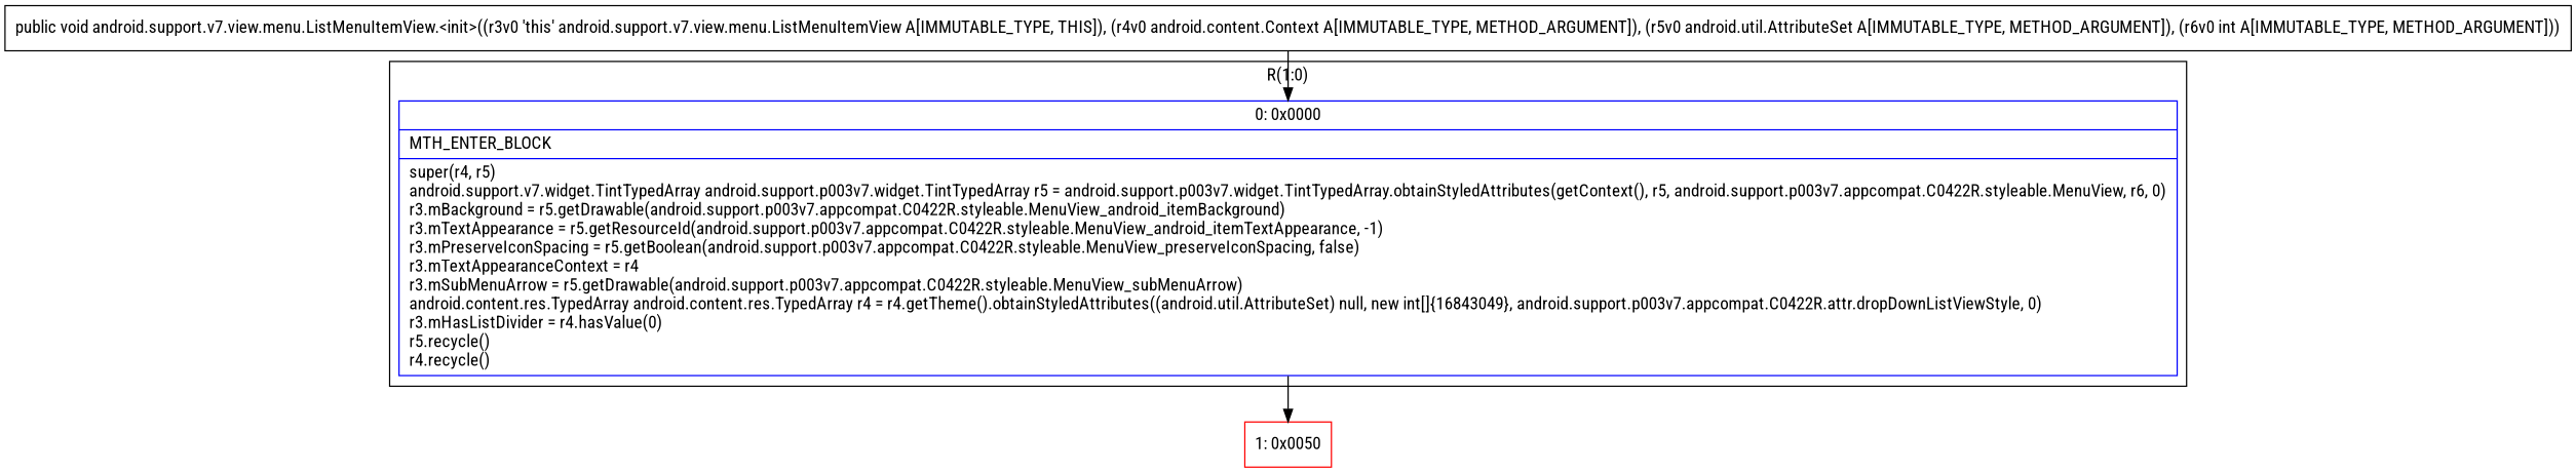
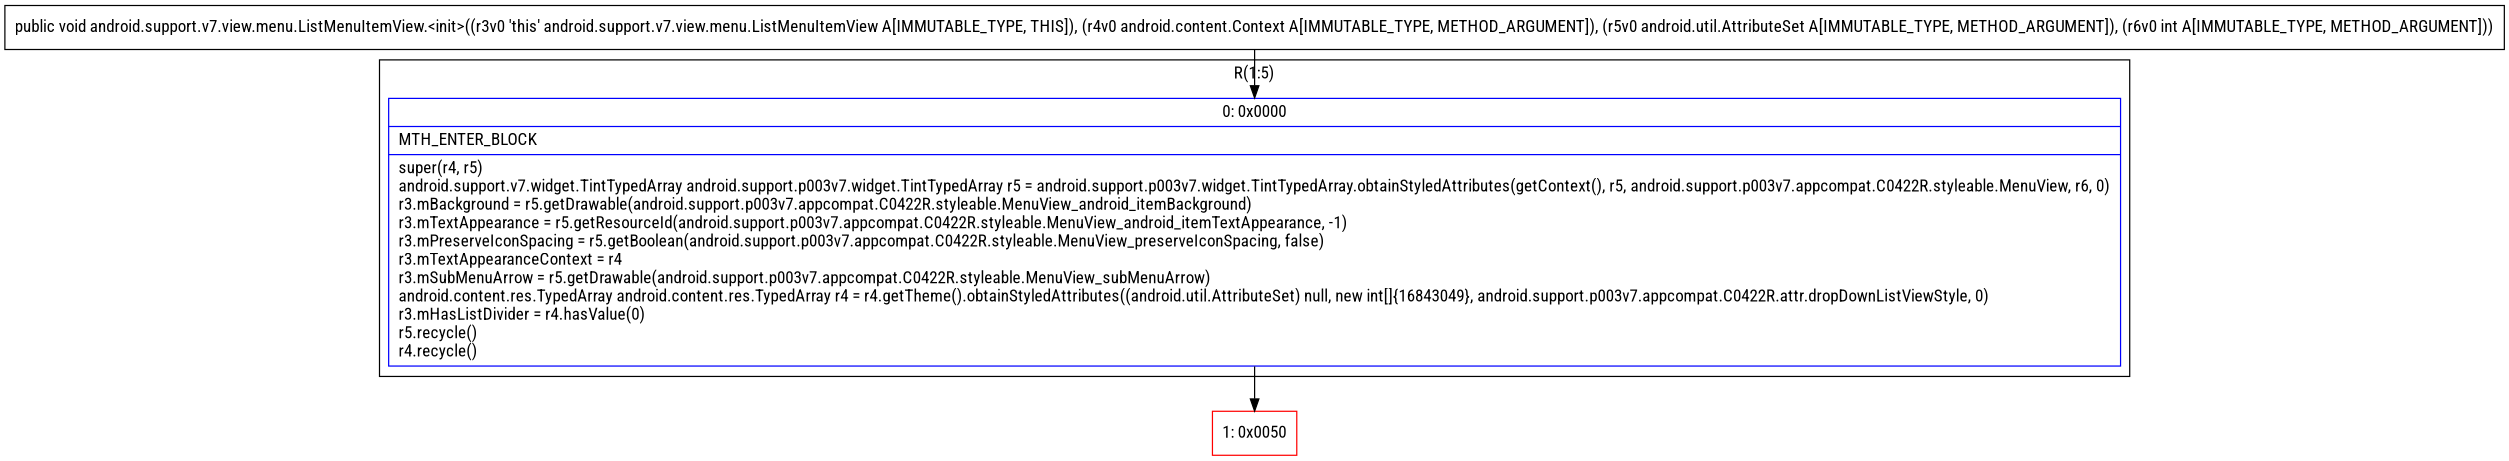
  digraph {
    fontname="Roboto Condensed"
    node [shape=record fontname="Roboto Condensed"]
    edge [fontname="Roboto Condensed"]
    n1 [color=blue label="{0\:\ 0x0000|MTH_ENTER_BLOCK\l|super(r4, r5)\landroid.support.v7.widget.TintTypedArray android.support.p003v7.widget.TintTypedArray r5 = android.support.p003v7.widget.TintTypedArray.obtainStyledAttributes(getContext(), r5, android.support.p003v7.appcompat.C0422R.styleable.MenuView, r6, 0)\lr3.mBackground = r5.getDrawable(android.support.p003v7.appcompat.C0422R.styleable.MenuView_android_itemBackground)\lr3.mTextAppearance = r5.getResourceId(android.support.p003v7.appcompat.C0422R.styleable.MenuView_android_itemTextAppearance, \-1)\lr3.mPreserveIconSpacing = r5.getBoolean(android.support.p003v7.appcompat.C0422R.styleable.MenuView_preserveIconSpacing, false)\lr3.mTextAppearanceContext = r4\lr3.mSubMenuArrow = r5.getDrawable(android.support.p003v7.appcompat.C0422R.styleable.MenuView_subMenuArrow)\landroid.content.res.TypedArray android.content.res.TypedArray r4 = r4.getTheme().obtainStyledAttributes((android.util.AttributeSet) null, new int[]\{16843049\}, android.support.p003v7.appcompat.C0422R.attr.dropDownListViewStyle, 0)\lr3.mHasListDivider = r4.hasValue(0)\lr5.recycle()\lr4.recycle()\l}"]
    n2 [color=red label="{1\:\ 0x0050}"]
    n3 [label="{public void android.support.v7.view.menu.ListMenuItemView.\<init\>((r3v0 'this' android.support.v7.view.menu.ListMenuItemView A[IMMUTABLE_TYPE, THIS]), (r4v0 android.content.Context A[IMMUTABLE_TYPE, METHOD_ARGUMENT]), (r5v0 android.util.AttributeSet A[IMMUTABLE_TYPE, METHOD_ARGUMENT]), (r6v0 int A[IMMUTABLE_TYPE, METHOD_ARGUMENT])) }"]
    subgraph cluster_1 {
-     label="R(1:0)"
+     label="R(1:5)"
      n1
    }
    n1 -> n2
    n3 -> n1
  }
